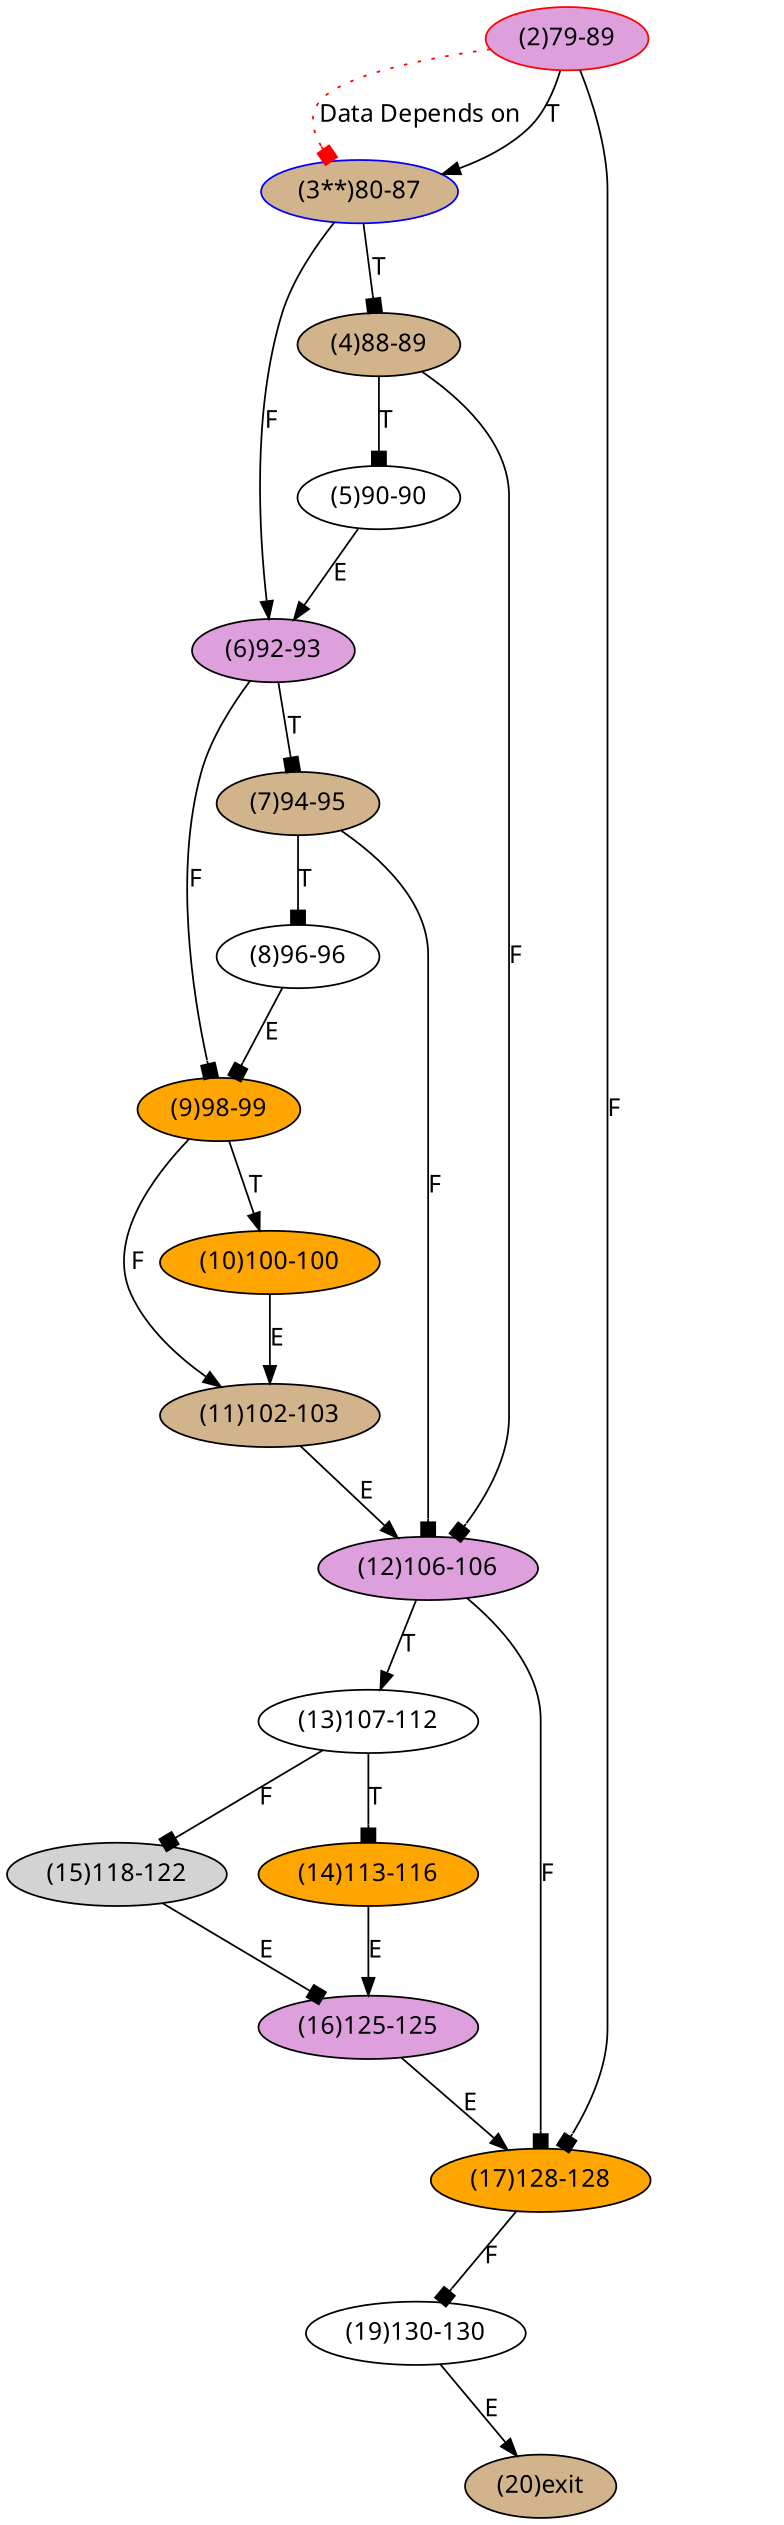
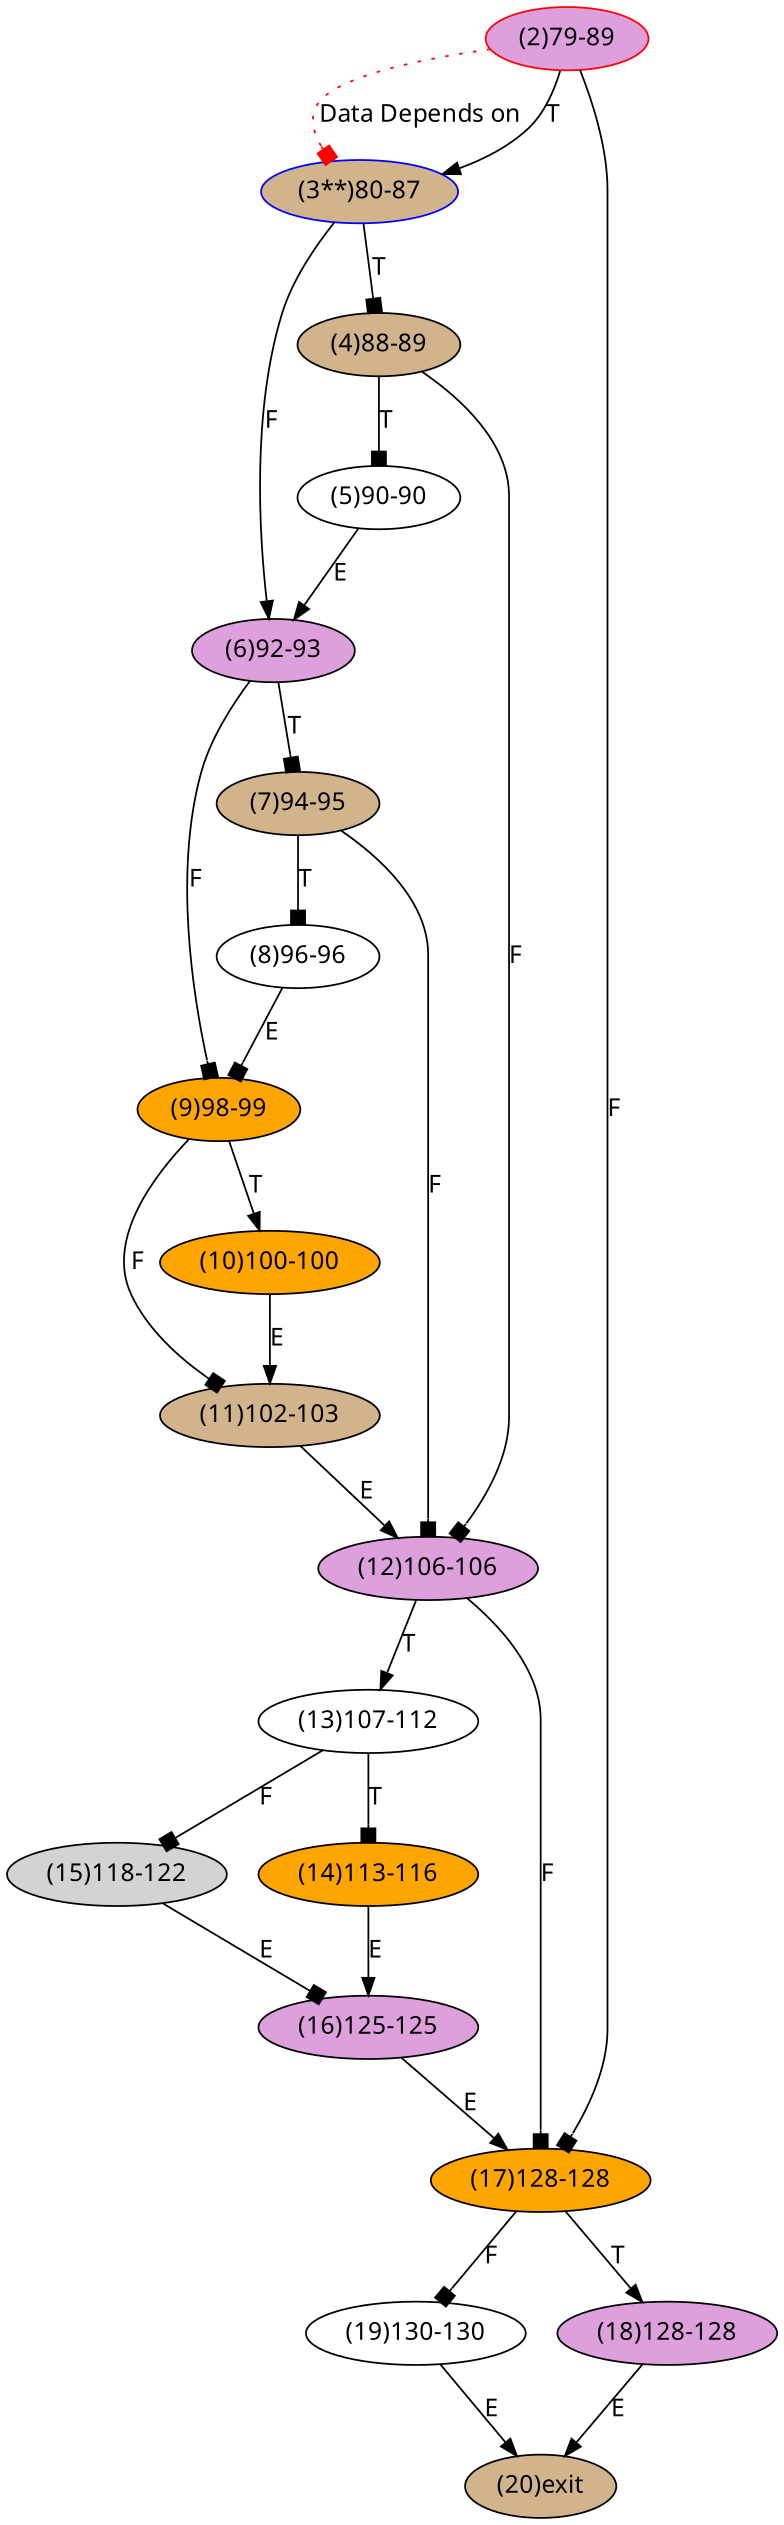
  digraph {
    fontname="Noto Sans"
    node [fillcolor=plum fontname="Noto Sans" style=filled]
    edge [arrowhead=box fontname="Noto Sans"]
    n1 [color=red label="(2)79-89"]
    n2 [color=blue fillcolor=tan label="(3**)80-87"]
    n3 [fillcolor=orange label="(17)128-128"]
    n4 [fillcolor=tan label="(4)88-89"]
    n5 [label="(6)92-93"]
    n6 [fillcolor=white label="(19)130-130"]
+   n7 [label="(18)128-128"]
    n8 [fillcolor=white label="(5)90-90"]
    n9 [label="(12)106-106"]
    n10 [fillcolor=tan label="(7)94-95"]
    n11 [fillcolor=orange label="(9)98-99"]
    n12 [fillcolor=white label="(13)107-112"]
    n13 [fillcolor=white label="(8)96-96"]
    n14 [fillcolor=orange label="(10)100-100"]
    n15 [fillcolor=tan label="(11)102-103"]
    n16 [fillcolor=orange label="(14)113-116"]
    n17 [fillcolor=lightgrey label="(15)118-122"]
    n18 [label="(16)125-125"]
    n19 [fillcolor=tan label="(20)exit"]
    n1 -> n2 [arrowhead=normal label=T]
    n1 -> n2 [color=red label="Data Depends on" style=dotted]
    n1 -> n3 [label=F]
    n2 -> n4 [label=T]
    n2 -> n5 [arrowhead=normal label=F]
    n3 -> n6 [label=F]
+   n3 -> n7 [arrowhead=normal label=T]
    n4 -> n8 [label=T]
    n4 -> n9 [label=F]
    n5 -> n10 [label=T]
    n5 -> n11 [label=F]
    n6 -> n19 [arrowhead=normal label=E]
+   n7 -> n19 [arrowhead=normal label=E]
    n8 -> n5 [arrowhead=normal label=E]
    n9 -> n3 [label=F]
    n9 -> n12 [arrowhead=normal label=T]
    n10 -> n9 [label=F]
    n10 -> n13 [label=T]
    n11 -> n14 [arrowhead=normal label=T]
-   n11 -> n15 [arrowhead=normal label=F]
+   n11 -> n15 [label=F]
    n12 -> n16 [label=T]
    n12 -> n17 [label=F]
    n13 -> n11 [label=E]
    n14 -> n15 [arrowhead=normal label=E]
    n15 -> n9 [arrowhead=normal label=E]
    n16 -> n18 [arrowhead=normal label=E]
    n17 -> n18 [label=E]
    n18 -> n3 [arrowhead=normal label=E]
  }
